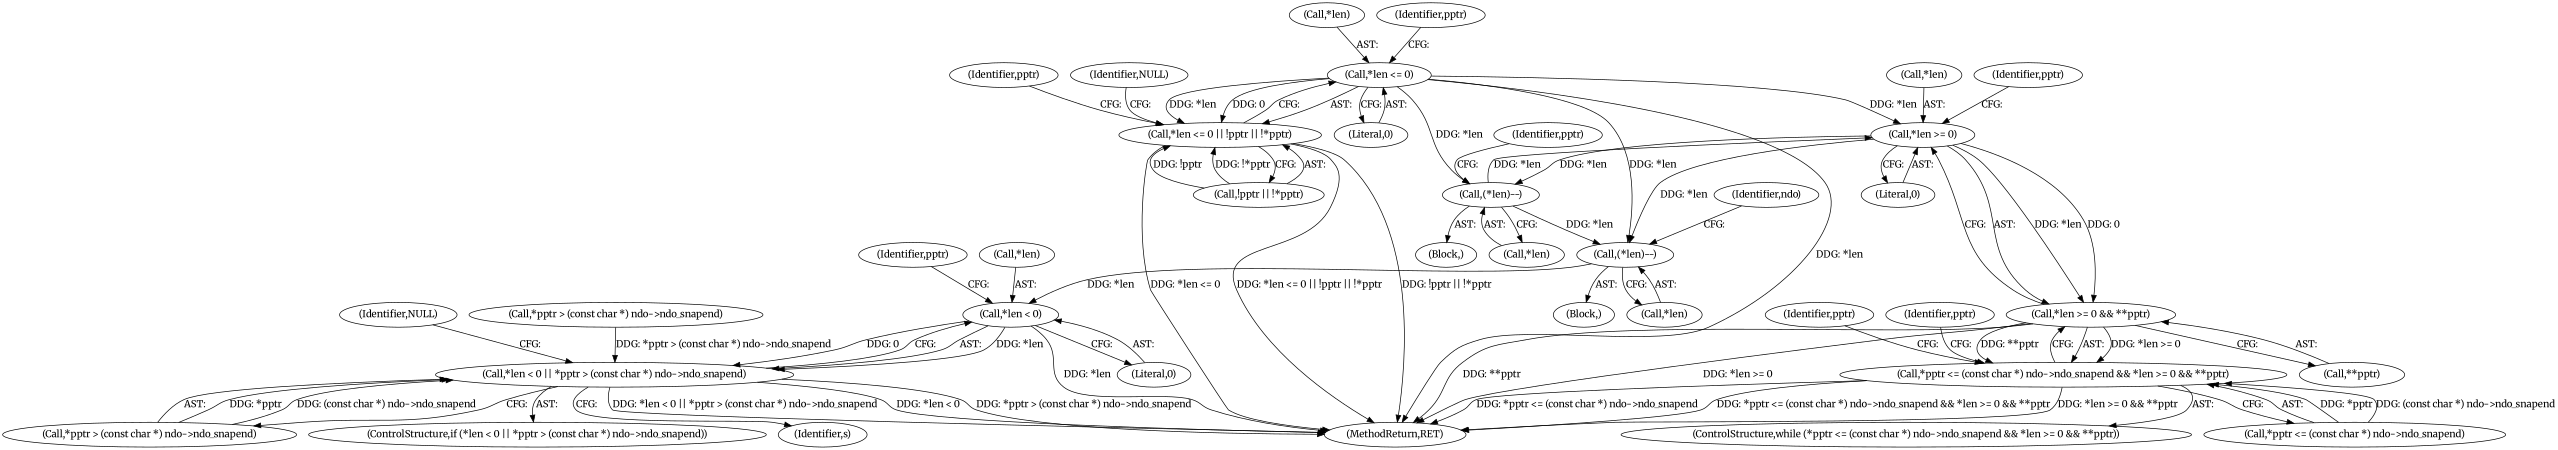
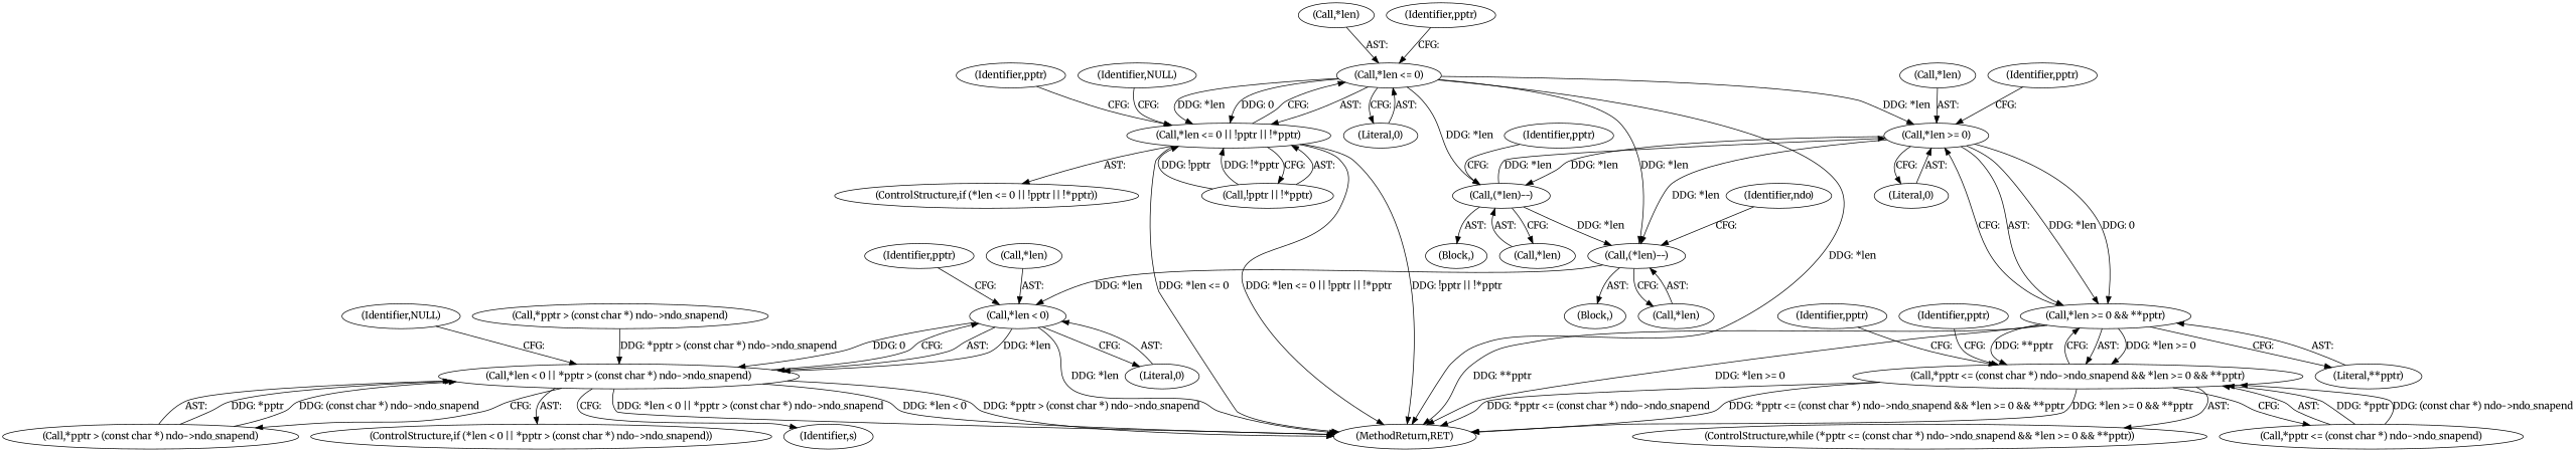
  digraph {
    fontname=Merriweather
    node [fontname=Merriweather]
    edge [fontname=Merriweather]
    n1 [label="(Call,*len <= 0)"]
    n2 [label="(Call,*len <= 0 || !pptr || !*pptr)"]
    n3 [label="(Call,*len >= 0)"]
    n4 [label="(Call,(*len)--)"]
    n5 [label="(Call,(*len)--)"]
    n6 [label="(Literal,0)"]
    n7 [label="(MethodReturn,RET)"]
    n8 [label="(Call,!pptr || !*pptr)"]
+   n9 [label="(ControlStructure,if (*len <= 0 || !pptr || !*pptr))"]
    n10 [label="(Call,*len >= 0 && **pptr)"]
    n11 [label="(Literal,0)"]
    n12 [label="(Block,)"]
    n13 [label="(Call,*len)"]
    n14 [label="(Call,*len < 0)"]
    n15 [label="(Block,)"]
    n16 [label="(Call,*len)"]
    n17 [label="(Call,*pptr <= (const char *) ndo->ndo_snapend && *len >= 0 && **pptr)"]
-   n18 [label="(Call,**pptr)"]
+   n18 [label="(Literal,**pptr)"]
    n19 [label="(ControlStructure,while (*pptr <= (const char *) ndo->ndo_snapend && *len >= 0 && **pptr))"]
    n20 [label="(Call,*pptr <= (const char *) ndo->ndo_snapend)"]
    n21 [label="(Call,*len < 0 || *pptr > (const char *) ndo->ndo_snapend)"]
    n22 [label="(Literal,0)"]
    n23 [label="(Call,*pptr > (const char *) ndo->ndo_snapend)"]
    n24 [label="(ControlStructure,if (*len < 0 || *pptr > (const char *) ndo->ndo_snapend))"]
    n25 [label="(Identifier,s)"]
    n26 [label="(Call,*len)"]
    n27 [label="(Identifier,ndo)"]
    n28 [label="(Identifier,NULL)"]
    n29 [label="(Call,*len)"]
    n30 [label="(Identifier,pptr)"]
    n31 [label="(Call,*len)"]
    n32 [label="(Identifier,NULL)"]
    n33 [label="(Identifier,pptr)"]
    n34 [label="(Call,*pptr > (const char *) ndo->ndo_snapend)"]
    n35 [label="(Identifier,pptr)"]
    n36 [label="(Identifier,pptr)"]
    n37 [label="(Identifier,pptr)"]
    n38 [label="(Identifier,pptr)"]
    n39 [label="(Identifier,pptr)"]
    n1 -> n2 [label="AST: "]
    n1 -> n2 [label="DDG: *len"]
    n1 -> n2 [label="DDG: 0"]
    n1 -> n3 [label="DDG: *len"]
    n1 -> n4 [label="DDG: *len"]
    n1 -> n5 [label="DDG: *len"]
    n1 -> n6 [label="CFG: "]
    n1 -> n7 [label="DDG: *len"]
    n2 -> n1 [label="CFG: "]
    n2 -> n7 [label="DDG: *len <= 0"]
    n2 -> n7 [label="DDG: *len <= 0 || !pptr || !*pptr"]
    n2 -> n7 [label="DDG: !pptr || !*pptr"]
    n2 -> n8 [label="CFG: "]
+   n2 -> n9 [label="AST: "]
    n3 -> n4 [label="DDG: *len"]
    n3 -> n5 [label="DDG: *len"]
    n3 -> n10 [label="AST: "]
    n3 -> n10 [label="DDG: *len"]
    n3 -> n10 [label="DDG: 0"]
    n3 -> n11 [label="CFG: "]
    n4 -> n3 [label="DDG: *len"]
    n4 -> n5 [label="DDG: *len"]
    n4 -> n12 [label="AST: "]
    n4 -> n13 [label="CFG: "]
    n5 -> n14 [label="DDG: *len"]
    n5 -> n15 [label="AST: "]
    n5 -> n16 [label="CFG: "]
    n6 -> n1 [label="AST: "]
    n8 -> n2 [label="AST: "]
    n8 -> n2 [label="DDG: !pptr"]
    n8 -> n2 [label="DDG: !*pptr"]
    n10 -> n3 [label="CFG: "]
    n10 -> n7 [label="DDG: **pptr"]
    n10 -> n7 [label="DDG: *len >= 0"]
    n10 -> n17 [label="AST: "]
    n10 -> n17 [label="DDG: *len >= 0"]
    n10 -> n17 [label="DDG: **pptr"]
    n10 -> n18 [label="CFG: "]
    n11 -> n3 [label="AST: "]
    n13 -> n4 [label="AST: "]
    n14 -> n7 [label="DDG: *len"]
    n14 -> n21 [label="AST: "]
    n14 -> n21 [label="DDG: *len"]
    n14 -> n21 [label="DDG: 0"]
    n14 -> n22 [label="CFG: "]
    n16 -> n5 [label="AST: "]
    n17 -> n7 [label="DDG: *pptr <= (const char *) ndo->ndo_snapend && *len >= 0 && **pptr"]
    n17 -> n7 [label="DDG: *len >= 0 && **pptr"]
    n17 -> n7 [label="DDG: *pptr <= (const char *) ndo->ndo_snapend"]
    n17 -> n10 [label="CFG: "]
    n17 -> n19 [label="AST: "]
    n17 -> n20 [label="CFG: "]
    n18 -> n10 [label="AST: "]
    n20 -> n17 [label="AST: "]
    n20 -> n17 [label="DDG: *pptr"]
    n20 -> n17 [label="DDG: (const char *) ndo->ndo_snapend"]
    n21 -> n7 [label="DDG: *len < 0"]
    n21 -> n7 [label="DDG: *pptr > (const char *) ndo->ndo_snapend"]
    n21 -> n7 [label="DDG: *len < 0 || *pptr > (const char *) ndo->ndo_snapend"]
    n21 -> n14 [label="CFG: "]
    n21 -> n23 [label="CFG: "]
    n21 -> n24 [label="AST: "]
    n21 -> n25 [label="CFG: "]
    n22 -> n14 [label="AST: "]
    n23 -> n21 [label="AST: "]
    n23 -> n21 [label="DDG: *pptr"]
    n23 -> n21 [label="DDG: (const char *) ndo->ndo_snapend"]
    n26 -> n1 [label="AST: "]
    n27 -> n5 [label="CFG: "]
    n28 -> n21 [label="CFG: "]
    n29 -> n3 [label="AST: "]
    n30 -> n4 [label="CFG: "]
    n31 -> n14 [label="AST: "]
    n32 -> n2 [label="CFG: "]
    n33 -> n14 [label="CFG: "]
    n34 -> n21 [label="DDG: *pptr > (const char *) ndo->ndo_snapend"]
    n35 -> n3 [label="CFG: "]
    n36 -> n1 [label="CFG: "]
    n37 -> n17 [label="CFG: "]
    n38 -> n17 [label="CFG: "]
    n39 -> n2 [label="CFG: "]
  }
